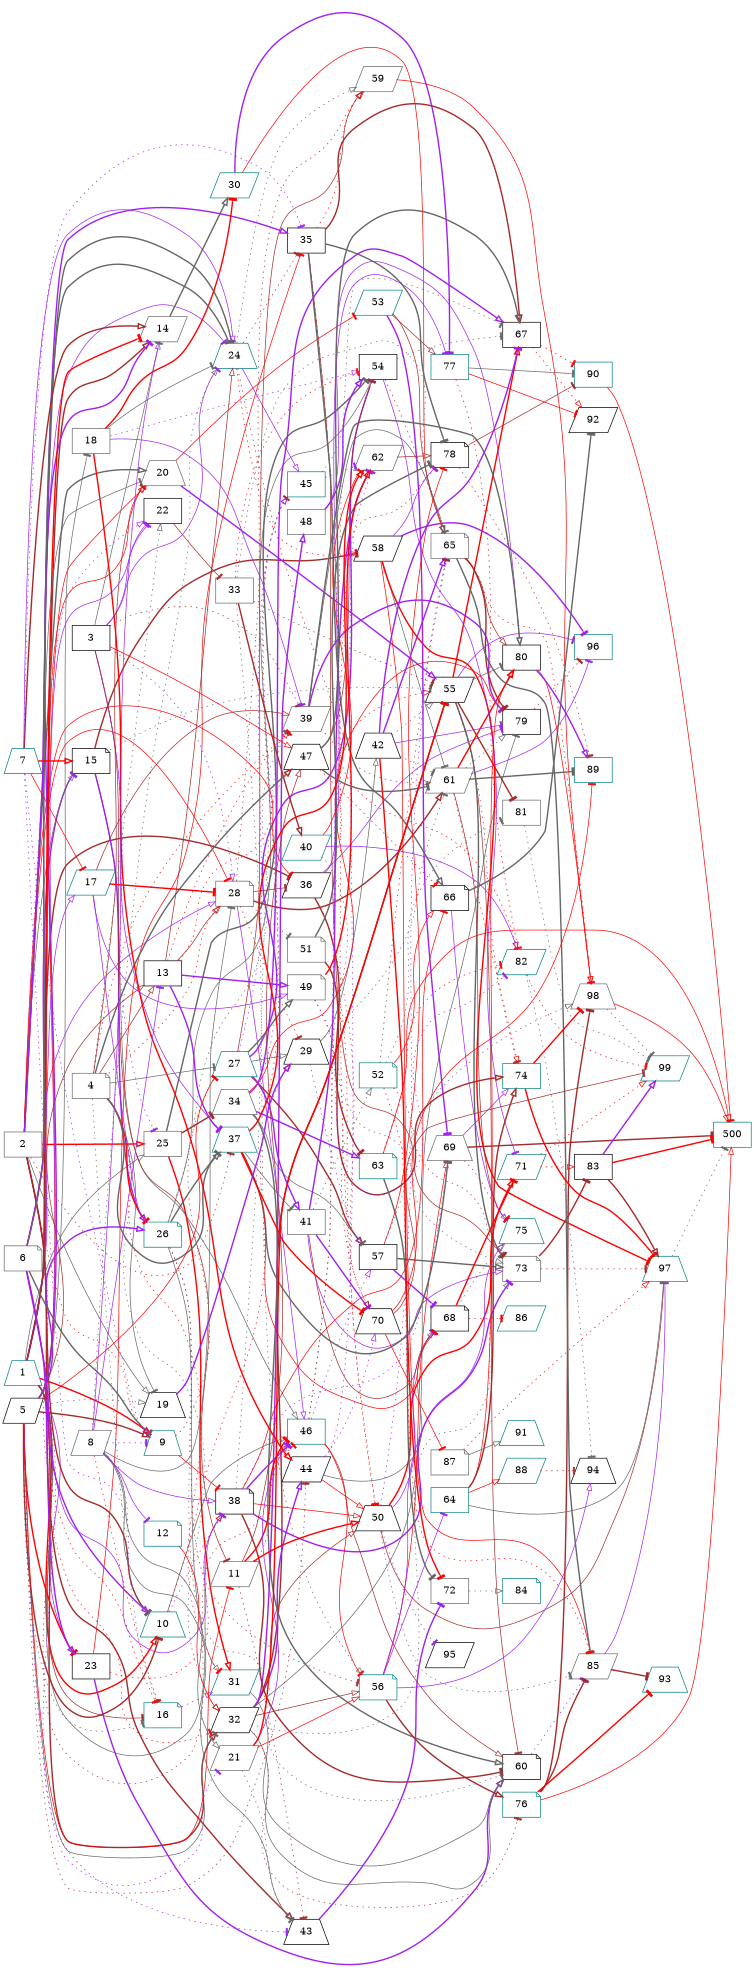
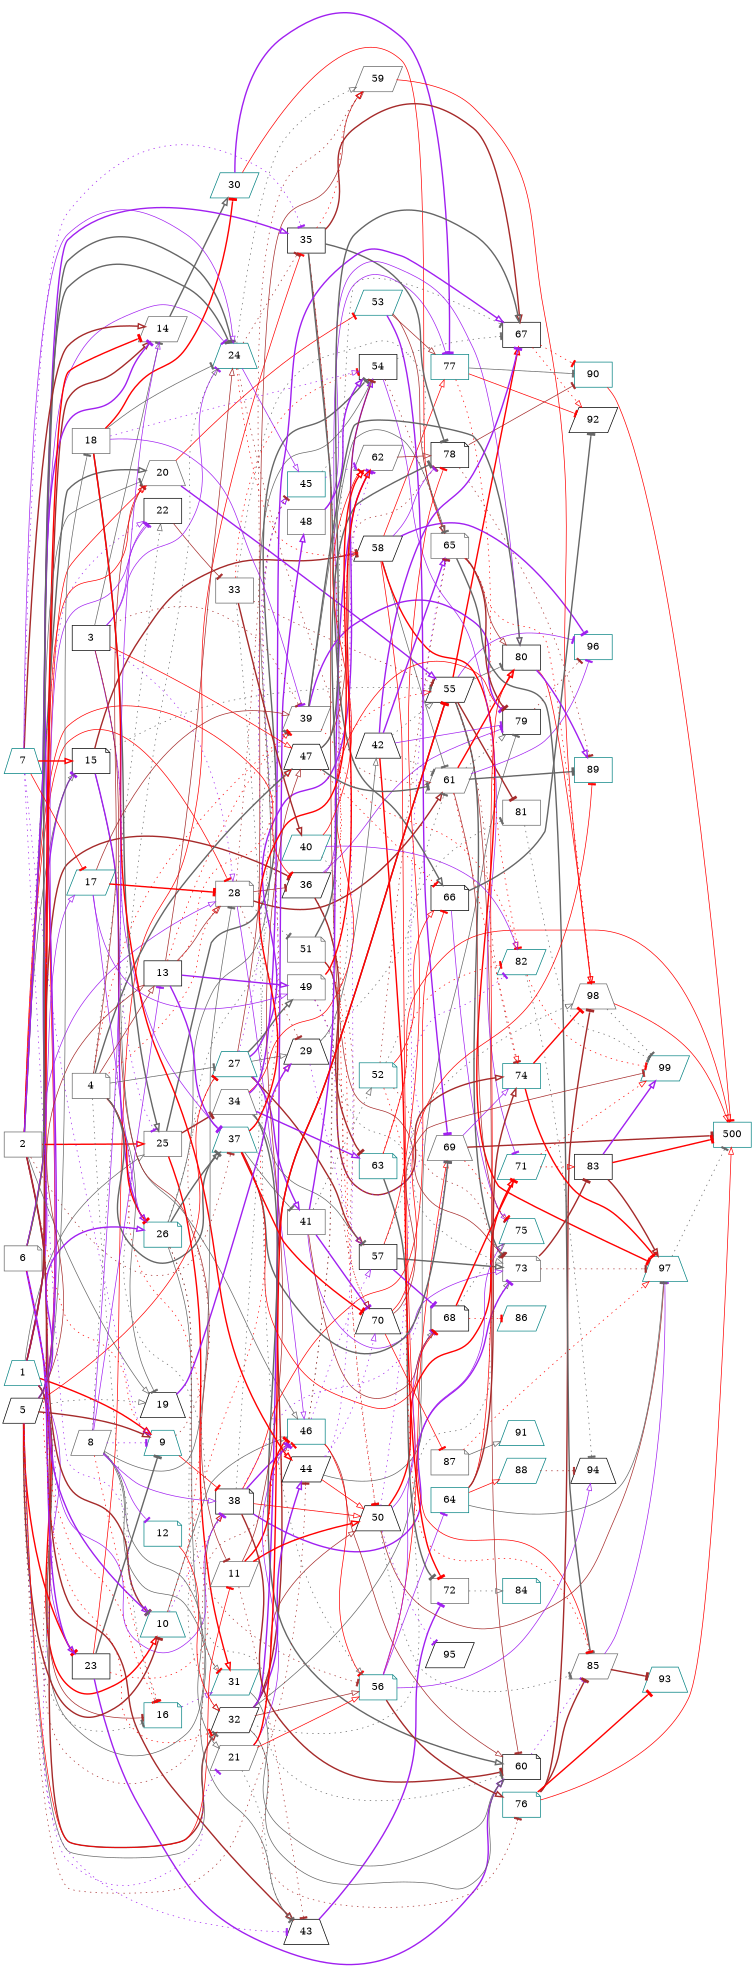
  digraph {
    rankdir=LR
    node [alpha=0.14 color=teal shape=box]
    edge [arrowhead=tee color=red style=solid]
    1 [alpha=0.01 shape=trapezium]
    9 [alpha=0.02 shape=trapezium]
    10 [alpha=0.11 shape=trapezium]
    14 [color=gray40 shape=parallelogram]
    15 [alpha=0.13 color=black shape=note]
    16 [alpha=0.05 shape=note]
    20 [alpha=0.00 color=gray40 shape=trapezium]
    23 [alpha=0.20 color=black]
    24 [alpha=0.12 shape=trapezium]
    25 [alpha=0.05 color=gray40]
    28 [alpha=0.15 color=gray40 shape=note]
    32 [alpha=0.11 color=black shape=parallelogram]
    36 [alpha=0.05 color=black shape=parallelogram]
    38 [alpha=0.12 color=black shape=note]
    43 [alpha=0.18 color=black shape=trapezium]
    46
    27 [alpha=0.13 shape=trapezium]
    29 [alpha=0.20 color=black shape=trapezium]
    30 [alpha=0.12 shape=parallelogram]
    26 [alpha=0.15 shape=note]
    55 [alpha=0.04 color=black shape=parallelogram]
    58 [alpha=0.02 color=black shape=parallelogram]
    31 [alpha=0.17 shape=parallelogram]
    53 [alpha=0.20 shape=parallelogram]
    35 [alpha=0.19 color=black]
    60 [color=black shape=note]
    45 [alpha=0.12]
    59 [alpha=0.06 color=gray40 shape=parallelogram]
    61 [alpha=0.03 color=gray40 shape=parallelogram]
    54 [alpha=0.19 color=black]
    34 [alpha=0.05 color=gray40 shape=trapezium]
    51 [alpha=0.06 color=gray40 shape=note]
    44 [alpha=0.19 color=black shape=parallelogram]
    50 [alpha=0.08 color=black shape=trapezium]
    56 [alpha=0.15 shape=note]
    48 [alpha=0.12 color=gray40]
    73 [alpha=0.06 color=gray40 shape=note]
    76 [alpha=0.15 shape=note]
    79 [alpha=0.13 color=black]
    77 [alpha=0.04]
    63 [alpha=0.07 shape=note]
    39 [alpha=0.05 color=gray40 shape=parallelogram]
    66 [alpha=0.05 color=black shape=note]
    69 [alpha=0.17 color=gray40 shape=trapezium]
    72 [alpha=0.03 color=gray40]
    57 [alpha=0.10 color=black]
    67 [color=black]
    78 [alpha=0.12 color=black shape=note]
    41 [alpha=0.18 color=gray40]
    49 [alpha=0.10 color=gray40 shape=note]
    42 [alpha=0.11 color=black shape=trapezium]
    65 [alpha=0.13 color=gray40 shape=note]
    37 [alpha=0.20 shape=trapezium]
    80 [alpha=0.18 color=black]
    74 [alpha=0.13]
    81 [alpha=0.02 color=gray40]
    96 [alpha=0.15]
    85 [alpha=0.02 color=gray40 shape=parallelogram]
    97 [alpha=0.19 shape=trapezium]
    62 [alpha=0.18 color=gray40 shape=parallelogram]
    98 [alpha=0.08 color=gray40 shape=trapezium]
    75 [alpha=0.18 shape=trapezium]
    89 [alpha=0.18]
    71 [alpha=0.02 shape=parallelogram]
    70 [color=black shape=trapezium]
    68 [alpha=0.03 color=black shape=note]
    95 [alpha=0.17 color=black shape=parallelogram]
    64 [alpha=0.15]
    94 [alpha=0.02 color=black shape=trapezium]
    83 [alpha=0.01 color=black]
    n71 [alpha=0.19 label=500]
    93 [alpha=0.15 shape=trapezium]
    82 [alpha=0.12 shape=parallelogram]
    92 [color=black shape=parallelogram]
    90
    84 [shape=note]
    2 [alpha=0.07 color=gray40]
    19 [alpha=0.13 color=black shape=trapezium]
    22 [alpha=0.11 color=black]
    33 [alpha=0.09 color=gray40]
    40 [alpha=0.07 shape=parallelogram]
    52 [alpha=0.01 shape=note]
    86 [alpha=0.10 shape=parallelogram]
    87 [color=gray40 shape=note]
    99 [alpha=0.05 shape=parallelogram]
    3 [alpha=0.02 color=black]
    11 [alpha=0.16 color=gray40 shape=parallelogram]
    47 [alpha=0.06 color=black shape=trapezium]
    4 [alpha=0.11 color=gray40 shape=note]
    13 [alpha=0.03 color=black]
    5 [alpha=0.19 color=black shape=parallelogram]
    18 [color=gray40]
    21 [alpha=0.15 color=gray40 shape=parallelogram]
    6 [alpha=0.00 color=gray40 shape=note]
    17 [alpha=0.12 shape=parallelogram]
    7 [alpha=0.18 shape=trapezium]
    8 [alpha=0.11 color=gray40 shape=parallelogram]
    12 [alpha=0.01 shape=note]
    88 [alpha=0.10 shape=parallelogram]
    91 [alpha=0.05 shape=trapezium]
    1 -> 9 [arrowhead=onormal style=bold]
    1 -> 10 [arrowhead=onormal style=bold]
    1 -> 14 [arrowhead=onormal color=brown style=bold]
    1 -> 15 [color=purple style=bold]
    1 -> 16 [color=brown]
    1 -> 20 [arrowhead=onormal]
    1 -> 23 [color=purple]
    1 -> 24 [color=purple]
    1 -> 25 [arrowhead=onormal color=gray40]
    1 -> 28 [arrowhead=onormal color=purple]
    1 -> 32 [arrowhead=onormal color=brown style=bold]
    1 -> 36 [color=brown style=bold]
    1 -> 38 [arrowhead=onormal color=gray40]
    1 -> 43 [color=purple style=dotted]
    1 -> 46 [arrowhead=onormal color=brown style=dotted]
    9 -> 38
    9 -> 27 [color=brown style=dotted]
    10 -> 38 [color=purple style=dotted]
    10 -> 46 [arrowhead=onormal color=gray40]
    10 -> 29 [arrowhead=onormal style=dotted]
    14 -> 30 [arrowhead=onormal color=gray40 style=bold]
    15 -> 46 [arrowhead=onormal color=gray40]
    15 -> 26 [arrowhead=onormal color=purple style=bold]
    15 -> 55 [color=gray40 style=dotted]
    15 -> 58 [color=brown style=bold]
    16 -> 31 [arrowhead=onormal color=purple style=dotted]
    20 -> 55 [arrowhead=onormal color=purple style=bold]
    20 -> 53
    23 -> 38 [arrowhead=onormal style=dotted]
    23 -> 35
    23 -> 60 [arrowhead=onormal color=purple style=bold]
    24 -> 58 [arrowhead=onormal style=dotted]
    24 -> 35 [color=brown style=dotted]
    24 -> 45 [arrowhead=onormal color=purple]
    24 -> 59 [arrowhead=onormal color=gray40 style=dotted]
    24 -> 61 [arrowhead=onormal color=brown style=dotted]
    25 -> 31 [arrowhead=onormal style=bold]
    25 -> 54 [color=gray40 style=bold]
    25 -> 34 [color=brown style=bold]
    28 -> 36 [color=brown]
    28 -> 46 [arrowhead=onormal color=purple]
    28 -> 29 [color=brown style=dotted]
    28 -> 59 [arrowhead=onormal color=brown style=dotted]
    28 -> 61 [arrowhead=onormal color=brown style=bold]
    28 -> 51 [color=gray40 style=dotted]
    32 -> 55 [color=brown style=bold]
    32 -> 60 [arrowhead=onormal color=gray40]
    32 -> 44 [arrowhead=onormal color=purple style=bold]
    32 -> 50 [arrowhead=onormal color=brown]
    32 -> 56 [arrowhead=onormal color=brown]
    32 -> 48 [arrowhead=onormal color=purple style=bold]
    32 -> 73 [arrowhead=onormal color=gray40 style=dotted]
    32 -> 76 [color=brown style=dotted]
    32 -> 79 [color=gray40]
    36 -> 55 [arrowhead=onormal style=dotted]
    36 -> 50 [color=brown style=dotted]
    36 -> 79 [color=purple]
    36 -> 77 [color=purple]
    36 -> 63 [color=brown style=bold]
    38 -> 46 [color=purple style=bold]
    38 -> 60 [color=brown style=bold]
    38 -> 50 [arrowhead=onormal]
    38 -> 73 [color=purple style=bold]
    38 -> 39 [color=gray40 style=dotted]
    38 -> 66
    38 -> 69 [color=purple style=dotted]
    43 -> 72 [color=purple style=bold]
    46 -> 60 [arrowhead=onormal color=brown]
    46 -> 56
    46 -> 57 [arrowhead=onormal color=purple style=dotted]
    46 -> 67 [color=gray40 style=dotted]
    46 -> 78 [color=brown style=dotted]
    27 -> 29 [arrowhead=onormal color=gray40]
    27 -> 45 [arrowhead=onormal color=purple style=dotted]
    27 -> 59 [arrowhead=onormal color=brown]
-   27 -> 54 [color=purple style=bold]
+   27 -> 54 [arrowhead=onormal color=purple style=bold]
    27 -> 57 [arrowhead=onormal color=brown style=bold]
    27 -> 41 [arrowhead=onormal color=purple style=bold]
    27 -> 49 [arrowhead=onormal color=gray40 style=bold]
    29 -> 61 [color=gray40 style=dotted]
    29 -> 57 [arrowhead=onormal color=purple style=dotted]
    29 -> 42 [arrowhead=onormal color=gray40]
    30 -> 77 [color=purple style=bold]
    30 -> 65 [arrowhead=onormal]
    26 -> 31 [arrowhead=onormal color=gray40]
    26 -> 60 [color=gray40 style=dotted]
    26 -> 54 [color=gray40]
    26 -> 56 [color=brown style=dotted]
    26 -> 39 [color=gray40 style=dotted]
    26 -> 37 [arrowhead=onormal color=gray40 style=bold]
    55 -> 60 [color=brown]
    55 -> 73 [color=gray40 style=bold]
    55 -> 67 [arrowhead=onormal style=bold]
    55 -> 80 [color=gray40]
    55 -> 74 [color=brown style=dotted]
    55 -> 81 [color=brown style=bold]
    55 -> 96 [color=purple]
    58 -> 61 [color=gray40]
+   58 -> 77 [arrowhead=onormal]
    58 -> 78 [color=purple]
    58 -> 96 [color=purple style=bold]
    58 -> 85
    58 -> 97 [style=bold]
    31 -> 60 [arrowhead=onormal color=gray40]
    53 -> 77 [arrowhead=onormal color=brown]
    53 -> 69 [color=purple style=bold]
    53 -> 65 [arrowhead=onormal color=brown]
    35 -> 59 [arrowhead=onormal style=dotted]
    35 -> 50 [style=dotted]
    35 -> 73 [color=brown]
    35 -> 66 [arrowhead=onormal color=gray40 style=bold]
    35 -> 67 [arrowhead=onormal color=brown style=bold]
    35 -> 78 [color=gray40 style=bold]
    60 -> 85 [color=purple style=dotted]
    45 -> 54 [arrowhead=onormal color=gray40 style=dotted]
    45 -> 62 [color=purple style=dotted]
    59 -> 98 [arrowhead=onormal]
    61 -> 79 [arrowhead=onormal color=gray40 style=dotted]
    61 -> 80 [arrowhead=onormal style=bold]
    61 -> 74 [arrowhead=onormal style=dotted]
    61 -> 96 [color=purple]
    61 -> 75 [color=brown]
    61 -> 89 [color=gray40 style=bold]
    54 -> 67 [color=gray40 style=dotted]
    54 -> 65 [arrowhead=onormal color=brown style=dotted]
    54 -> 71 [color=purple]
    34 -> 60 [arrowhead=onormal color=gray40 style=bold]
    34 -> 45 [arrowhead=onormal color=purple style=dotted]
    34 -> 79
    34 -> 63 [arrowhead=onormal color=purple style=bold]
    34 -> 57 [color=gray40]
    34 -> 67 [arrowhead=onormal color=purple style=bold]
    51 -> 78 [color=gray40 style=bold]
    51 -> 74 [arrowhead=onormal color=brown style=bold]
    51 -> 70 [arrowhead=onormal style=dotted]
    44 -> 50 [arrowhead=onormal]
    44 -> 62 [color=purple style=dotted]
    44 -> 70 [arrowhead=onormal color=purple style=dotted]
    44 -> 68 [arrowhead=onormal color=gray40]
    50 -> 65 [color=purple style=dotted]
    50 -> 85 [color=gray40 style=dotted]
    50 -> 97 [color=brown]
    50 -> 71 [arrowhead=onormal style=bold]
    50 -> 68 [color=purple]
    50 -> 95 [color=purple style=dotted]
    56 -> 76 [arrowhead=onormal color=brown style=bold]
    56 -> 69 [arrowhead=onormal]
    56 -> 75 [arrowhead=onormal color=purple]
    56 -> 64 [color=purple]
    56 -> 94 [arrowhead=onormal color=purple]
    48 -> 54 [arrowhead=onormal color=purple style=bold]
    48 -> 80 [arrowhead=onormal color=purple]
    73 -> 97 [color=brown style=dotted]
    73 -> 83 [color=brown style=bold]
    76 -> 85 [color=brown style=bold]
    76 -> 98 [color=brown style=bold]
    76 -> n71 [arrowhead=onormal]
    76 -> 93 [style=bold]
    79 -> 96 [color=brown style=dotted]
    77 -> 82 [style=dotted]
    77 -> 92
    77 -> 90 [color=gray40]
    63 -> 72 [color=gray40 style=bold]
    63 -> n71 [arrowhead=onormal]
    63 -> 82 [style=dotted]
    39 -> 79 [color=purple style=bold]
    39 -> 65 [color=gray40]
    39 -> 80 [arrowhead=onormal color=gray40 style=bold]
    39 -> 82 [arrowhead=onormal style=dotted]
    66 -> 75 [arrowhead=onormal color=purple]
    66 -> 92 [color=gray40 style=bold]
    69 -> 74 [arrowhead=onormal color=purple]
    69 -> 75 [style=dotted]
    69 -> n71 [color=brown style=bold]
    72 -> 84 [arrowhead=onormal color=gray40 style=dotted]
    57 -> 73 [arrowhead=onormal color=gray40 style=bold]
    57 -> 78
    57 -> 98 [arrowhead=onormal color=gray40 style=dotted]
    57 -> 68 [color=purple style=bold]
    67 -> 92 [arrowhead=onormal style=dotted]
    67 -> 90 [style=dotted]
    78 -> 89 [color=brown style=dotted]
    78 -> 90 [color=brown]
    41 -> 73 [arrowhead=onormal color=purple]
    41 -> 62 [color=purple style=bold]
    41 -> 70 [color=purple style=bold]
    41 -> 68 [color=brown]
    41 -> 52 [arrowhead=onormal color=gray40 style=dotted]
    49 -> 62 [arrowhead=onormal style=bold]
    49 -> 70 [arrowhead=onormal color=brown style=dotted]
    49 -> 82 [color=purple style=dotted]
    42 -> 55 [arrowhead=onormal color=gray40 style=dotted]
    42 -> 61 [color=gray40 style=dotted]
    42 -> 79 [color=purple]
    42 -> 72 [style=bold]
    42 -> 67 [color=purple style=bold]
    42 -> 65 [arrowhead=onormal color=purple style=bold]
    65 -> 79 [color=brown style=bold]
    65 -> 80 [arrowhead=onormal color=brown]
    65 -> 85 [color=gray40 style=bold]
    65 -> 98 [arrowhead=onormal style=dotted]
    37 -> 45 [color=brown style=dotted]
    37 -> 69 [color=gray40 style=bold]
    37 -> 41 [color=gray40]
    37 -> 62 [arrowhead=onormal style=bold]
    37 -> 70 [style=bold]
    37 -> 68
    80 -> 98
    80 -> 89 [arrowhead=onormal color=purple style=bold]
    74 -> 97 [style=bold]
    74 -> 98 [style=bold]
    81 -> 99 [color=gray40 style=dotted]
    85 -> 97 [color=purple]
    85 -> 93 [color=brown style=bold]
    97 -> n71 [color=gray40 style=dotted]
    62 -> 78 [arrowhead=onormal color=brown]
    98 -> n71 [arrowhead=onormal]
    98 -> 99 [color=gray40 style=dotted]
    71 -> 83 [arrowhead=onormal style=dotted]
    71 -> 99 [arrowhead=onormal style=dotted]
    70 -> 89
    70 -> 87
    70 -> 99 [color=brown]
    68 -> 75 [arrowhead=onormal color=gray40 style=dotted]
    68 -> 71 [style=bold]
    68 -> 86 [style=dotted]
    64 -> 80 [arrowhead=onormal]
    64 -> 74 [arrowhead=onormal color=brown style=bold]
    64 -> 97 [color=gray40]
    64 -> 88 [arrowhead=onormal]
    83 -> 97 [arrowhead=onormal color=brown style=bold]
    83 -> n71 [style=bold]
    83 -> 99 [arrowhead=onormal color=purple style=bold]
    82 -> 94 [color=gray40 style=dotted]
    82 -> 99 [style=dotted]
    90 -> n71
    2 -> 9 [arrowhead=onormal style=dotted]
    2 -> 10 [color=brown style=bold]
    2 -> 15 [arrowhead=onormal color=gray40]
    2 -> 16 [style=dotted]
    2 -> 20 [arrowhead=onormal color=gray40 style=bold]
    2 -> 24 [color=gray40 style=bold]
    2 -> 25 [arrowhead=onormal style=bold]
    2 -> 28
    2 -> 36
    2 -> 38 [color=purple]
    2 -> 43 [arrowhead=onormal color=brown style=bold]
    2 -> 35 [arrowhead=onormal color=purple style=bold]
    2 -> 37 [color=brown style=dotted]
    2 -> 19 [arrowhead=onormal color=gray40]
    2 -> 22 [arrowhead=onormal color=purple style=dotted]
    19 -> 29 [arrowhead=onormal color=purple style=bold]
    22 -> 33 [color=brown]
    33 -> 55 [color=brown style=dotted]
    33 -> 54 [style=dotted]
    33 -> 56 [arrowhead=onormal color=gray40 style=dotted]
    33 -> 65 [arrowhead=onormal color=gray40 style=dotted]
    33 -> 40 [arrowhead=onormal color=brown style=bold]
    40 -> 73 [arrowhead=onormal color=gray40 style=dotted]
    40 -> 62
    40 -> 82 [arrowhead=onormal color=purple]
    52 -> 73 [color=brown style=dotted]
    52 -> 66 [arrowhead=onormal]
    52 -> 65 [color=brown style=dotted]
    52 -> 81 [color=gray40 style=dotted]
    52 -> 85 [style=dotted]
    87 -> 97 [arrowhead=onormal style=dotted]
    87 -> 91 [arrowhead=onormal color=gray40]
    3 -> 14 [color=gray40]
    3 -> 24 [color=purple]
    3 -> 25 [color=purple style=dotted]
    3 -> 28 [arrowhead=onormal color=purple style=dotted]
    3 -> 39 [color=brown style=dotted]
    3 -> 37 [color=purple]
    3 -> 22 [color=purple]
    3 -> 11 [color=brown]
    3 -> 47 [arrowhead=onormal]
    11 -> 43 [color=brown style=dotted]
    11 -> 46 [style=dotted]
    11 -> 46 [style=bold]
    11 -> 50 [arrowhead=onormal style=bold]
    11 -> 47 [arrowhead=onormal color=brown]
    47 -> 61 [color=gray40 style=bold]
    47 -> 54 [color=brown]
    47 -> 66 [style=dotted]
    47 -> 67 [arrowhead=onormal color=gray40 style=bold]
    4 -> 16 [color=gray40 style=dotted]
    4 -> 20 [color=brown]
    4 -> 28 [arrowhead=onormal style=dotted]
    4 -> 32 [arrowhead=onormal color=gray40 style=dotted]
    4 -> 27 [color=gray40]
    4 -> 26 [style=bold]
    4 -> 31 [style=dotted]
    4 -> 39 [style=dotted]
    4 -> 37 [color=gray40 style=bold]
    4 -> 19 [color=gray40]
    4 -> 22 [arrowhead=onormal color=gray40 style=dotted]
    4 -> 47 [arrowhead=onormal color=gray40 style=bold]
    4 -> 13 [arrowhead=onormal color=brown]
    13 -> 24 [arrowhead=onormal color=brown]
    13 -> 28 [arrowhead=onormal color=brown]
    13 -> 39 [arrowhead=onormal style=dotted]
    13 -> 49 [arrowhead=onormal color=purple style=bold]
    13 -> 37 [color=purple style=bold]
    13 -> 47 [arrowhead=onormal style=dotted]
    5 -> 9 [arrowhead=onormal color=brown style=bold]
    5 -> 10 [color=brown style=bold]
    5 -> 14 [color=purple style=bold]
    5 -> 16 [color=gray40 style=dotted]
    5 -> 20 [arrowhead=onormal]
    5 -> 23 [style=bold]
    5 -> 32 [color=gray40]
    5 -> 27
    5 -> 26 [arrowhead=onormal color=purple style=bold]
    5 -> 44 [color=brown style=dotted]
    5 -> 19 [arrowhead=onormal color=gray40 style=dotted]
    5 -> 22 [color=purple]
    5 -> 11
    5 -> 13 [arrowhead=onormal color=brown]
    5 -> 18 [color=gray40]
    5 -> 21 [color=purple style=dotted]
    18 -> 24 [color=gray40]
+   18 -> 25 [arrowhead=onormal color=gray40 style=bold]
    18 -> 30 [style=bold]
    18 -> 54 [arrowhead=onormal color=purple style=dotted]
    18 -> 44 [arrowhead=onormal style=bold]
    18 -> 39 [color=purple]
    21 -> 43 [color=gray40 style=dotted]
    21 -> 46 [color=purple]
    21 -> 55 [style=bold]
    21 -> 56 [arrowhead=onormal]
-   6 -> 9 [color=gray40 style=bold]
+   23 -> 9 [color=gray40 style=bold]
    6 -> 10 [arrowhead=onormal color=purple style=bold]
    6 -> 14 [style=bold]
    6 -> 20 [color=gray40]
    6 -> 23 [arrowhead=onormal color=purple style=bold]
    6 -> 24 [color=gray40 style=bold]
    6 -> 32 [style=dotted]
    6 -> 17 [arrowhead=onormal color=purple]
    17 -> 28 [style=bold]
    17 -> 26 [arrowhead=onormal color=purple]
    17 -> 39 [arrowhead=onormal color=brown]
    17 -> 49 [arrowhead=onormal color=purple]
    7 -> 9 [arrowhead=onormal color=purple style=dotted]
    7 -> 10 [color=purple style=dotted]
    7 -> 14 [arrowhead=onormal color=brown style=bold]
    7 -> 15 [arrowhead=onormal style=bold]
    7 -> 24 [arrowhead=onormal color=purple]
    7 -> 35 [color=purple style=dotted]
    7 -> 17
    8 -> 9 [color=purple style=dotted]
    8 -> 10 [color=gray40 style=dotted]
    8 -> 14 [arrowhead=onormal color=purple]
    8 -> 16 [style=dotted]
    8 -> 24 [arrowhead=onormal color=gray40 style=dotted]
    8 -> 28 [color=gray40]
    8 -> 38 [arrowhead=onormal color=purple]
    8 -> 43 [arrowhead=onormal color=gray40]
    8 -> 13 [color=purple]
    8 -> 21 [arrowhead=onormal color=gray40]
    8 -> 12 [color=purple]
    12 -> 32 [arrowhead=onormal]
    88 -> 94 [color=brown style=dotted]
  }
